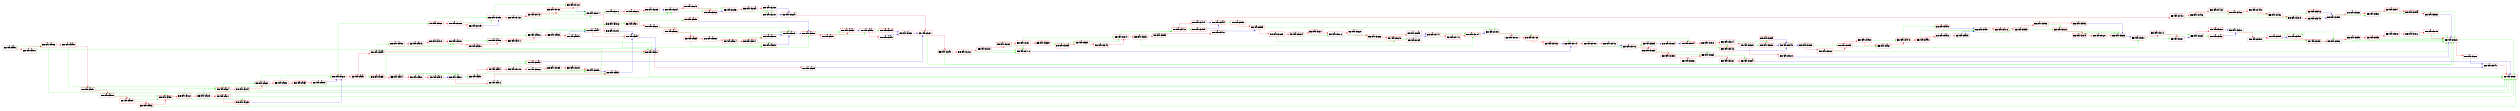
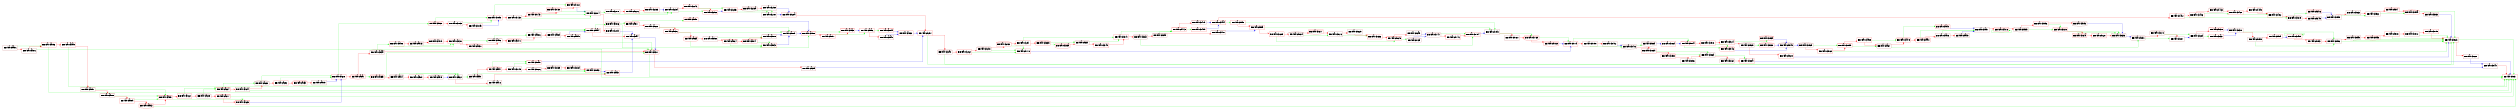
  digraph {
    rankdir=LR
    splines=ortho
    node [color=red shape=box]
    edge [arrowhead=diamond color=red]
    BB75a7caa9c [color=brown]
    BB75a7cab96
    BB75a7cab8c [color=brown]
    BB75a7cbe31
    BB75a7caba9
    BB75a7cabd1 [color=brown shape=cylinder]
    BB75a7cabfe [shape=cylinder]
    BB75a7cabe8 [color=brown shape=cylinder]
    BB75a7cac23 [shape=cylinder]
    BB75a7cac02
    BB75a7cabed
    BB75a7cac28
    BB75a7cacc4 [shape=cylinder]
    BB75a7cac0e [color=brown shape=cylinder]
    BB75a7cabf2 [shape=cylinder]
    BB75a7cb0c0 [shape=cylinder]
    BB75a7caca1 [shape=cylinder]
    BB75a7cace2 [color=brown shape=cylinder]
    BB75a7cacd4 [color=brown]
    BB75a7cac17 [shape=cylinder]
    BB75a7cacec
    BB75a7cb0de
    BB75a7cb0c9 [color=brown]
    BB75a7caef9 [shape=cylinder]
    BB75a7cacaa [color=brown shape=cylinder]
    BB75a7cb160 [shape=cylinder]
    BB75a7cb133 [color=brown]
    BB75a7cb0d5
    BB75a7cacb1 [shape=cylinder]
    BB75a7caf04 [color=brown shape=cylinder]
    BB75a7cad0e
    BB75a7cacbf [color=brown]
    BB75a7caf22 [color=brown]
    BB75a7caf0d
    BB75a7cad20
    BB75a7cad13 [color=brown shape=cylinder]
    BB75a7cad5c [color=brown shape=cylinder]
    BB75a7cad30 [shape=cylinder]
    BB75a7cad1b
    n40 [color=brown label=BB75a7cbe4b]
    BB75a7cacfb [shape=cylinder]
    BB75a7cad09 [color=brown]
    BB75a7cad86 [color=brown]
    BB75a7cad70 [shape=cylinder]
    BB75a7cada4
    BB75a7cad8f [color=brown]
    BB75a7cae06 [color=brown shape=cylinder]
    BB75a7cadf4 [color=brown]
    BB75a7cad9b [color=brown shape=cylinder]
    BB75a7cae90 [shape=cylinder]
    BB75a7cae11 [shape=cylinder]
    BB75a7caea3 [shape=cylinder]
    BB75a7cae97 [shape=cylinder]
    BB75a7caed8 [shape=cylinder]
    BB75a7cae22 [color=brown]
    BB75a7caea6
    BB75a7cae8b [color=brown shape=cylinder]
    BB75a7cae36 [shape=cylinder]
    BB75a7cae3f [shape=cylinder]
    BB75a7caed3
    BB75a7cae58 [color=brown]
    BB75a7cae88 [color=brown shape=cylinder]
    BB75a7cae64 [shape=cylinder]
    BB75a7cae74 [shape=cylinder]
    BB75a7caedd [shape=cylinder]
    BB75a7caeab [color=brown]
    BB75a7caee2
    BB75a7cb297
    BB75a7cbe23
    BB75a7cb2a0 [color=brown shape=cylinder]
    BB75a7cbe28 [color=brown]
    BB75a7cb2c2
    BB75a7cafd0 [color=brown shape=cylinder]
    BB75a7caf72 [color=brown]
    BB75a7caf19 [color=brown shape=cylinder]
    BB75a7cafcb
    BB75a7cafd7 [shape=cylinder]
    BB75a7cb0a9 [shape=cylinder]
    BB75a7cb015 [color=brown]
    BB75a7cb026 [color=brown shape=cylinder]
    BB75a7cb053
    BB75a7cb039 [color=brown shape=cylinder]
    BB75a7cb03f [color=brown shape=cylinder]
    BB75a7cb204 [color=brown]
    BB75a7cb143 [shape=cylinder]
    BB75a7cb210 [color=brown]
    BB75a7cb20b [color=brown]
    BB75a7cb150 [shape=cylinder]
    BB75a7cb23f [color=brown]
    BB75a7cb22c
    BB75a7cb252 [shape=cylinder]
    BB75a7cb246
    BB75a7cb233
    BB75a7cb255
    BB75a7cb280 [color=brown]
    BB75a7cb25a [color=brown shape=cylinder]
    BB75a7cb28a
    BB75a7cb25e [color=brown]
    BB75a7cb778
    BB75a7cb2d8 [color=brown shape=cylinder]
    BB75a7cb77f
    BB75a7cb2e2 [shape=cylinder]
    BB75a7cb8d4 [shape=cylinder]
    BB75a7cb790 [color=brown]
    BB75a7cb2f1
    BB75a7cb37b
    BB75a7cb335 [shape=cylinder]
    BB75a7cb413 [shape=cylinder]
    BB75a7cb3f2 [color=brown shape=cylinder]
    BB75a7cb33f [color=brown shape=cylinder]
    BB75a7cb33a [shape=cylinder]
    BB75a7cb49d
    BB75a7cb41b [color=brown shape=cylinder]
    BB75a7cb754
    BB75a7cb3fd [color=brown shape=cylinder]
    BB75a7cb34b
    BB75a7cb4a4
    BB75a7cb75b [color=brown]
    BB75a7cb407 [color=brown shape=cylinder]
    BB75a7cb769 [shape=cylinder]
    BB75a7cb760 [color=brown]
    BB75a7cb5fb
    BB75a7cb609
    BB75a7cb675 [shape=cylinder]
    BB75a7cb60d [color=brown shape=cylinder]
    BB75a7cb5f0
    BB75a7cb4b2
    BB75a7cb519 [color=brown shape=cylinder]
    BB75a7cb4b6
    BB75a7cb5b6 [shape=cylinder]
    BB75a7cb549 [color=brown shape=cylinder]
    BB75a7cb4c8
    BB75a7cb4c3 [color=brown shape=cylinder]
    BB75a7cb5be [color=brown]
    BB75a7cb4e2
    BB75a7cb4d5
    BB75a7cb5cc [color=brown]
    BB75a7cb5c3 [color=brown]
    BB75a7cb5da [shape=cylinder]
    BB75a7cb5d1 [shape=cylinder]
    BB75a7cb5e3 [color=brown shape=cylinder]
    BB75a7cb76e [shape=cylinder]
    BB75a7cb73f [color=brown shape=cylinder]
    BB75a7cb6a9 [color=brown]
    BB75a7cb61c [color=brown]
    BB75a7cb617 [shape=cylinder]
    BB75a7cb747 [color=brown shape=cylinder]
    BB75a7cb636
    BB75a7cb629 [color=brown]
    BB75a7cb74c
    BB75a7cb946 [shape=cylinder]
    BB75a7cb918
    BB75a7cb7bc [color=brown shape=cylinder]
    BB75a7cb7b2 [color=brown]
    BB75a7cb949 [color=brown shape=cylinder]
    BB75a7cb924
    BB75a7cb88f [color=brown shape=cylinder]
    BB75a7cb83d
    BB75a7cb8cd
    BB75a7cb86f [color=brown]
    BB75a7cb850 [shape=cylinder]
    BB75a7cb88a
    BB75a7cb882 [color=brown shape=cylinder]
    BB75a7cb856 [color=brown]
    BB75a7cb9c5 [color=brown shape=cylinder]
    BB75a7cb93f [shape=cylinder]
    BB75a7cb929 [color=brown shape=cylinder]
    BB75a7cb938 [shape=cylinder]
    BB75a7cb92e
    BB75a7cb9db [shape=cylinder]
    BB75a7cb9ce
    BB75a7cba67 [color=brown shape=cylinder]
    BB75a7cba5e
    BB75a7cba7e [shape=cylinder]
    BB75a7cbc3c [color=brown shape=cylinder]
    BB75a7cbad0 [shape=cylinder]
    BB75a7cbaa0 [shape=cylinder]
    BB75a7cbc87 [color=brown]
    BB75a7cbc78 [color=brown shape=cylinder]
    BB75a7cbad7 [color=brown]
    BB75a7cbab3 [color=brown]
    BB75a7cbc8f [color=brown]
    BB75a7cbb18 [shape=cylinder]
    BB75a7cbab9 [color=brown shape=cylinder]
    BB75a7cbb5b [color=brown shape=cylinder]
    BB75a7cbc0e [shape=cylinder]
    BB75a7cbbd6
    BB75a7cbc35 [color=brown shape=cylinder]
    BB75a7cbc1a [shape=cylinder]
    BB75a7cbbdc [color=brown shape=cylinder]
    BB75a7cbc20
    BB75a7cbca2
    BB75a7cbc98 [shape=cylinder]
    BB75a7cbcb0 [color=brown]
    BB75a7cbdec [color=brown]
    BB75a7cbd89 [color=brown]
    BB75a7cbdf9 [color=brown shape=cylinder]
    BB75a7cbd8f
    BB75a7cbdfe [shape=cylinder]
    BB75a7cbd95
    BB75a7cbdcb [shape=cylinder]
    BB75a7cbe08
    BB75a7cbe12 [color=brown]
    n204 [label=BB73a7cbe19]
    BB75a7caa9c -> BB75a7cab96 [arrowhead=vee color=green]
    BB75a7caa9c -> BB75a7cab8c
    BB75a7cab96 -> BB75a7cbe31 [arrowhead=dot color=green]
    BB75a7cab96 -> BB75a7caba9 [arrowhead=vee]
    BB75a7cab8c -> BB75a7cab96 [arrowhead=dot]
    BB75a7cab8c -> BB75a7cbe31 [color=green]
    BB75a7caba9 -> BB75a7cbe31 [arrowhead=dot color=green]
    BB75a7caba9 -> BB75a7cabd1
    BB75a7cabd1 -> BB75a7cabfe [arrowhead=dot color=green]
    BB75a7cabd1 -> BB75a7cabe8 [arrowhead=vee]
    BB75a7cabfe -> BB75a7cac23 [arrowhead=vee color=green]
    BB75a7cabfe -> BB75a7cac02
    BB75a7cabe8 -> BB75a7cabfe [color=green]
    BB75a7cabe8 -> BB75a7cabed
    BB75a7cac23 -> BB75a7cac28 [arrowhead=vee color=blue]
    BB75a7cac02 -> BB75a7cacc4 [arrowhead=vee color=green]
    BB75a7cac02 -> BB75a7cac0e [arrowhead=vee]
    BB75a7cabed -> BB75a7cabfe [color=green]
    BB75a7cabed -> BB75a7cabf2
    BB75a7cac28 -> BB75a7cb0c0 [arrowhead=dot color=green]
    BB75a7cac28 -> BB75a7caca1 [arrowhead=vee]
    BB75a7cacc4 -> BB75a7cace2 [arrowhead=dot color=green]
    BB75a7cacc4 -> BB75a7cacd4 [arrowhead=vee]
    BB75a7cac0e -> BB75a7cacc4 [arrowhead=vee color=green]
    BB75a7cac0e -> BB75a7cac17
    BB75a7cabf2 -> BB75a7cbe31 [arrowhead=dot color=green]
    BB75a7cabf2 -> BB75a7cabfe
    BB75a7cb0c0 -> BB75a7cb0de [color=green]
    BB75a7cb0c0 -> BB75a7cb0c9
    BB75a7caca1 -> BB75a7caef9 [color=green]
    BB75a7caca1 -> BB75a7cacaa
    BB75a7cace2 -> BB75a7cac28 [arrowhead=dot color=green]
    BB75a7cace2 -> BB75a7cacec [arrowhead=vee]
    BB75a7cacd4 -> BB75a7cbe31 [color=green]
    BB75a7cacd4 -> BB75a7cace2 [arrowhead=vee]
    BB75a7cac17 -> BB75a7cbe31 [color=green]
    BB75a7cac17 -> BB75a7cac23 [arrowhead=vee]
    BB75a7cacec -> BB75a7cac28 [arrowhead=dot color=green]
    BB75a7cacec -> BB75a7cacfb [arrowhead=vee]
    BB75a7cb0de -> BB75a7cb160 [arrowhead=dot color=green]
    BB75a7cb0de -> BB75a7cb133
    BB75a7cb0c9 -> BB75a7cb0de [color=green]
    BB75a7cb0c9 -> BB75a7cb0d5 [arrowhead=vee]
    BB75a7caef9 -> BB75a7cacb1 [arrowhead=dot color=green]
    BB75a7caef9 -> BB75a7caf04 [arrowhead=vee]
    BB75a7cacaa -> BB75a7cacb1 [arrowhead=dot]
    BB75a7cacaa -> BB75a7cad0e [color=green]
    BB75a7cb160 -> BB75a7cb204 [color=blue]
    BB75a7cb133 -> BB75a7cb204 [color=green]
    BB75a7cb133 -> BB75a7cb143
    BB75a7cb0d5 -> BB75a7cb0de [color=blue]
    BB75a7cacb1 -> BB75a7cbe31 [arrowhead=dot color=green]
    BB75a7cacb1 -> BB75a7cacbf [arrowhead=dot]
    BB75a7caf04 -> BB75a7caf22 [arrowhead=vee color=green]
    BB75a7caf04 -> BB75a7caf0d [arrowhead=dot]
    BB75a7cad0e -> BB75a7cad20 [color=green]
    BB75a7cad0e -> BB75a7cad13 [arrowhead=dot]
    BB75a7cacbf -> n40 [arrowhead=dot color=blue]
    BB75a7caf22 -> BB75a7cafd0 [arrowhead=dot color=green]
    BB75a7caf22 -> BB75a7caf72 [arrowhead=vee]
    BB75a7caf0d -> BB75a7caf22 [arrowhead=vee color=green]
    BB75a7caf0d -> BB75a7caf19
    BB75a7cad20 -> BB75a7cad5c [arrowhead=dot color=green]
    BB75a7cad20 -> BB75a7cad30 [arrowhead=vee]
    BB75a7cad13 -> BB75a7cad20 [arrowhead=vee color=green]
    BB75a7cad13 -> BB75a7cad1b
    BB75a7cad5c -> BB75a7cad86 [arrowhead=dot color=green]
    BB75a7cad5c -> BB75a7cad70
    BB75a7cad30 -> BB75a7cacb1 [arrowhead=dot color=green]
    BB75a7cad30 -> BB75a7cad5c
    BB75a7cad1b -> BB75a7cad20
    n40 -> BB75a7cbe31
    BB75a7cacfb -> BB75a7cbe31 [color=green]
    BB75a7cacfb -> BB75a7cad09 [arrowhead=vee]
    BB75a7cad09 -> BB75a7cac28 [color=blue]
    BB75a7cad86 -> BB75a7cada4 [color=green]
    BB75a7cad86 -> BB75a7cad8f
    BB75a7cad70 -> BB75a7cacb1 [arrowhead=vee color=green]
    BB75a7cad70 -> BB75a7cad86 [arrowhead=dot]
    BB75a7cada4 -> BB75a7cae06 [arrowhead=dot color=green]
    BB75a7cada4 -> BB75a7cadf4
    BB75a7cad8f -> BB75a7cada4 [color=green]
    BB75a7cad8f -> BB75a7cad9b
    BB75a7cae06 -> BB75a7cae90 [arrowhead=vee color=green]
    BB75a7cae06 -> BB75a7cae11 [arrowhead=dot color=green]
    BB75a7cadf4 -> BB75a7cacb1 [arrowhead=vee color=blue]
    BB75a7cad9b -> BB75a7cada4 [arrowhead=vee color=blue]
    BB75a7cae90 -> BB75a7caea3 [color=green]
    BB75a7cae90 -> BB75a7cae97 [arrowhead=dot]
    BB75a7cae11 -> BB75a7caed8 [arrowhead=dot color=green]
    BB75a7cae11 -> BB75a7cae22
    BB75a7caea3 -> BB75a7caea6 [arrowhead=vee color=blue]
    BB75a7cae97 -> BB75a7caea3 [arrowhead=dot]
    BB75a7cae97 -> BB75a7caea6 [arrowhead=dot color=green]
    BB75a7caed8 -> BB75a7cae90 [arrowhead=vee color=blue]
    BB75a7cae22 -> BB75a7cae8b [arrowhead=dot color=green]
    BB75a7cae22 -> BB75a7cae36 [arrowhead=vee]
    BB75a7caea6 -> BB75a7caedd [arrowhead=vee color=green]
    BB75a7caea6 -> BB75a7caeab [arrowhead=vee]
    BB75a7cae8b -> BB75a7cae90 [color=blue]
    BB75a7cae36 -> BB75a7cae8b [arrowhead=dot color=green]
    BB75a7cae36 -> BB75a7cae3f [arrowhead=vee]
    BB75a7cae3f -> BB75a7caed3 [arrowhead=vee color=green]
    BB75a7cae3f -> BB75a7cae58 [arrowhead=vee]
    BB75a7caed3 -> BB75a7cae8b [color=blue]
    BB75a7cae58 -> BB75a7cae88 [color=green]
    BB75a7cae58 -> BB75a7cae64 [arrowhead=vee]
    BB75a7cae88 -> BB75a7cae8b [arrowhead=dot color=blue]
    BB75a7cae64 -> BB75a7caed3 [arrowhead=vee color=green]
    BB75a7cae64 -> BB75a7cae74
    BB75a7cae74 -> BB75a7caed3 [arrowhead=vee color=green]
    BB75a7cae74 -> BB75a7cae88 [arrowhead=dot]
    BB75a7caedd -> BB75a7caee2 [arrowhead=vee color=blue]
    BB75a7caeab -> BB75a7caee2 [color=blue]
    BB75a7caee2 -> BB75a7cb297 [arrowhead=vee color=blue]
    BB75a7cb297 -> BB75a7cbe23 [arrowhead=dot color=green]
    BB75a7cb297 -> BB75a7cb2a0
    BB75a7cbe23 -> BB75a7cbe31 [arrowhead=vee color=green]
    BB75a7cbe23 -> BB75a7cbe28
    BB75a7cb2a0 -> BB75a7cbe23 [arrowhead=vee color=green]
    BB75a7cb2a0 -> BB75a7cb2c2 [arrowhead=vee]
    BB75a7cbe28 -> n40 [color=blue]
    BB75a7cb2c2 -> BB75a7cb778 [arrowhead=dot color=green]
    BB75a7cb2c2 -> BB75a7cb2d8 [arrowhead=vee]
    BB75a7cafd0 -> BB75a7cafcb [arrowhead=dot color=green]
    BB75a7cafd0 -> BB75a7cafd7 [arrowhead=dot]
    BB75a7caf72 -> BB75a7cafcb [arrowhead=vee]
    BB75a7caf19 -> BB75a7caf22 [arrowhead=dot color=blue]
    BB75a7cafcb -> BB75a7cadf4 [arrowhead=vee color=blue]
    BB75a7cafd7 -> BB75a7cb0a9 [color=green]
    BB75a7cafd7 -> BB75a7cb015
    BB75a7cb0a9 -> BB75a7cb297 [color=blue]
    BB75a7cb015 -> BB75a7cb0a9 [arrowhead=vee color=green]
    BB75a7cb015 -> BB75a7cb026 [arrowhead=dot]
    BB75a7cb026 -> BB75a7cb053 [arrowhead=vee color=green]
    BB75a7cb026 -> BB75a7cb039 [arrowhead=vee]
    BB75a7cb053 -> BB75a7cafcb [color=blue]
    BB75a7cb039 -> BB75a7cb053 [arrowhead=vee color=green]
    BB75a7cb039 -> BB75a7cb03f
    BB75a7cb03f -> BB75a7cb053
    BB75a7cb204 -> BB75a7cb210 [arrowhead=vee color=green]
    BB75a7cb204 -> BB75a7cb20b [arrowhead=vee]
    BB75a7cb143 -> BB75a7cb204 [color=green]
    BB75a7cb143 -> BB75a7cb150
    BB75a7cb210 -> BB75a7cb23f [arrowhead=dot color=green]
    BB75a7cb210 -> BB75a7cb22c
    BB75a7cb20b -> BB75a7cadf4 [arrowhead=dot color=blue]
    BB75a7cb150 -> BB75a7cb160 [arrowhead=vee]
    BB75a7cb150 -> BB75a7cb204 [arrowhead=dot color=green]
    BB75a7cb23f -> BB75a7cb252 [arrowhead=vee color=green]
    BB75a7cb23f -> BB75a7cb246 [arrowhead=dot]
    BB75a7cb22c -> BB75a7cb23f [color=green]
    BB75a7cb22c -> BB75a7cb233 [arrowhead=dot]
    BB75a7cb252 -> BB75a7cb255 [arrowhead=vee color=blue]
    BB75a7cb246 -> BB75a7cb252 [arrowhead=vee]
    BB75a7cb246 -> BB75a7cb255 [arrowhead=dot color=green]
    BB75a7cb233 -> BB75a7cb23f [arrowhead=dot color=blue]
    BB75a7cb255 -> BB75a7cb280 [arrowhead=vee color=green]
    BB75a7cb255 -> BB75a7cb25a
    BB75a7cb280 -> BB75a7cb28a [color=blue]
    BB75a7cb25a -> BB75a7cb280 [arrowhead=vee color=green]
    BB75a7cb25a -> BB75a7cb25e
    BB75a7cb28a -> BB75a7cb297
    BB75a7cb25e -> BB75a7cb28a [arrowhead=vee color=blue]
    BB75a7cb778 -> BB75a7cb77f [arrowhead=vee color=blue]
    BB75a7cb2d8 -> BB75a7cb778 [color=green]
    BB75a7cb2d8 -> BB75a7cb2e2 [arrowhead=vee]
    BB75a7cb77f -> BB75a7cb8d4 [color=green]
    BB75a7cb77f -> BB75a7cb790
    BB75a7cb2e2 -> BB75a7cb778 [color=green]
    BB75a7cb2e2 -> BB75a7cb2f1 [arrowhead=vee]
    BB75a7cb8d4 -> BB75a7cb946 [arrowhead=vee color=green]
    BB75a7cb8d4 -> BB75a7cb918 [arrowhead=dot]
    BB75a7cb790 -> BB75a7cb7bc [color=green]
    BB75a7cb790 -> BB75a7cb7b2
    BB75a7cb2f1 -> BB75a7cb37b [arrowhead=vee color=green]
    BB75a7cb2f1 -> BB75a7cb335 [arrowhead=dot]
    BB75a7cb37b -> BB75a7cb413 [arrowhead=dot color=green]
    BB75a7cb37b -> BB75a7cb3f2
    BB75a7cb335 -> BB75a7cb33f [color=green]
    BB75a7cb335 -> BB75a7cb33a [arrowhead=vee color=green]
    BB75a7cb413 -> BB75a7cb49d [arrowhead=vee color=green]
    BB75a7cb413 -> BB75a7cb41b [arrowhead=vee]
    BB75a7cb3f2 -> BB75a7cb754 [color=green]
    BB75a7cb3f2 -> BB75a7cb3fd [arrowhead=dot]
    BB75a7cb33f -> BB75a7cb37b [color=green]
    BB75a7cb33f -> BB75a7cb34b
    BB75a7cb33a -> BB75a7cb33f [arrowhead=vee]
    BB75a7cb49d -> BB75a7cb4a4 [arrowhead=vee color=blue]
    BB75a7cb41b -> BB75a7cb4a4 [color=blue]
    BB75a7cb754 -> BB75a7cb75b [color=blue]
    BB75a7cb3fd -> BB75a7cb413 [color=green]
    BB75a7cb3fd -> BB75a7cb407 [arrowhead=vee]
    BB75a7cb34b -> BB75a7cb37b [arrowhead=dot]
    BB75a7cb4a4 -> BB75a7cb5f0 [arrowhead=vee color=green]
    BB75a7cb4a4 -> BB75a7cb4b2 [arrowhead=dot]
    BB75a7cb75b -> BB75a7cb769 [arrowhead=dot color=green]
    BB75a7cb75b -> BB75a7cb760 [arrowhead=dot]
    BB75a7cb407 -> BB75a7cb5fb [color=blue]
    BB75a7cb769 -> BB75a7cb77f [arrowhead=dot color=green]
    BB75a7cb769 -> BB75a7cb76e
    BB75a7cb760 -> BB75a7cb769
    BB75a7cb5fb -> BB75a7cb75b [arrowhead=dot color=green]
    BB75a7cb5fb -> BB75a7cb609 [arrowhead=vee]
    BB75a7cb609 -> BB75a7cb675 [arrowhead=vee color=green]
    BB75a7cb609 -> BB75a7cb60d [arrowhead=vee]
    BB75a7cb675 -> BB75a7cb73f [arrowhead=vee color=green]
    BB75a7cb675 -> BB75a7cb6a9 [arrowhead=dot]
    BB75a7cb60d -> BB75a7cb61c [arrowhead=dot color=green]
    BB75a7cb60d -> BB75a7cb617 [arrowhead=dot]
    BB75a7cb5f0 -> BB75a7cb75b [arrowhead=vee color=green]
    BB75a7cb5f0 -> BB75a7cb5fb [arrowhead=dot]
    BB75a7cb4b2 -> BB75a7cb519 [arrowhead=vee color=green]
    BB75a7cb4b2 -> BB75a7cb4b6 [arrowhead=vee]
    BB75a7cb519 -> BB75a7cb5b6 [arrowhead=vee color=green]
    BB75a7cb519 -> BB75a7cb549
    BB75a7cb4b6 -> BB75a7cb4c8 [arrowhead=vee color=green]
    BB75a7cb4b6 -> BB75a7cb4c3 [arrowhead=vee]
    BB75a7cb5b6 -> BB75a7cb5be [arrowhead=vee color=blue]
    BB75a7cb549 -> BB75a7cb5be [arrowhead=dot color=blue]
    BB75a7cb4c8 -> BB75a7cb4e2 [color=green]
    BB75a7cb4c8 -> BB75a7cb4d5 [arrowhead=vee]
    BB75a7cb4c3 -> BB75a7cb4c8 [arrowhead=vee]
    BB75a7cb5be -> BB75a7cb5cc [color=green]
    BB75a7cb5be -> BB75a7cb5c3 [arrowhead=vee]
    BB75a7cb4e2 -> BB75a7cb519 [arrowhead=vee]
    BB75a7cb4d5 -> BB75a7cb4e2
    BB75a7cb5cc -> BB75a7cb5da [arrowhead=dot color=green]
    BB75a7cb5cc -> BB75a7cb5d1 [arrowhead=dot]
    BB75a7cb5c3 -> BB75a7cb5cc
    BB75a7cb5da -> BB75a7cbe23 [arrowhead=dot color=green]
    BB75a7cb5da -> BB75a7cb5e3
    BB75a7cb5d1 -> BB75a7cb5da
    BB75a7cb5e3 -> BB75a7cbe23 [arrowhead=vee color=blue]
    BB75a7cb76e -> BB75a7cb77f [arrowhead=dot color=blue]
    BB75a7cb73f -> BB75a7cb747 [arrowhead=vee color=blue]
    BB75a7cb6a9 -> BB75a7cb747 [arrowhead=dot color=blue]
    BB75a7cb61c -> BB75a7cb636 [arrowhead=vee color=green]
    BB75a7cb61c -> BB75a7cb629
    BB75a7cb617 -> BB75a7cb61c [arrowhead=dot]
    BB75a7cb747 -> BB75a7cb754 [arrowhead=dot color=green]
    BB75a7cb747 -> BB75a7cb74c [arrowhead=dot]
    BB75a7cb636 -> BB75a7cb675 [arrowhead=dot]
    BB75a7cb629 -> BB75a7cb636 [arrowhead=vee]
    BB75a7cb74c -> BB75a7cb754 [arrowhead=vee]
    BB75a7cb946 -> BB75a7cb949 [arrowhead=vee color=blue]
    BB75a7cb918 -> BB75a7cb946 [color=green]
    BB75a7cb918 -> BB75a7cb924 [arrowhead=dot]
    BB75a7cb7bc -> BB75a7cb88f [arrowhead=dot color=green]
    BB75a7cb7bc -> BB75a7cb83d
    BB75a7cb7b2 -> BB75a7cb7bc [color=blue]
    BB75a7cb949 -> BB75a7cb9c5 [color=blue]
    BB75a7cb924 -> BB75a7cb93f [arrowhead=dot color=green]
    BB75a7cb924 -> BB75a7cb929 [arrowhead=vee]
    BB75a7cb88f -> BB75a7cb8cd [arrowhead=dot color=blue]
    BB75a7cb83d -> BB75a7cb86f [arrowhead=dot color=green]
    BB75a7cb83d -> BB75a7cb850 [arrowhead=vee]
    BB75a7cb8cd -> BB75a7cb8d4 [color=blue]
    BB75a7cb86f -> BB75a7cb88a [color=green]
    BB75a7cb86f -> BB75a7cb882 [arrowhead=vee]
    BB75a7cb850 -> BB75a7cb86f [arrowhead=vee color=green]
    BB75a7cb850 -> BB75a7cb856 [arrowhead=vee]
    BB75a7cb88a -> BB75a7cbe31 [arrowhead=dot color=blue]
    BB75a7cb882 -> BB75a7cb88a [arrowhead=dot]
    BB75a7cb856 -> BB75a7cb86f
    BB75a7cb9c5 -> BB75a7cb9db [arrowhead=dot color=green]
    BB75a7cb9c5 -> BB75a7cb9ce
    BB75a7cb93f -> BB75a7cb949 [arrowhead=dot color=blue]
    BB75a7cb929 -> BB75a7cb938 [color=green]
    BB75a7cb929 -> BB75a7cb92e [arrowhead=vee]
    BB75a7cb938 -> BB75a7cb949 [arrowhead=dot color=blue]
    BB75a7cb92e -> BB75a7cbe23 [arrowhead=vee color=blue]
    BB75a7cb9db -> BB75a7cba67 [color=green]
    BB75a7cb9db -> BB75a7cba5e [arrowhead=dot]
    BB75a7cb9ce -> BB75a7cbe23 [color=green]
    BB75a7cb9ce -> BB75a7cb9db
    BB75a7cba67 -> BB75a7cba7e
    BB75a7cba67 -> BB75a7cbc3c [arrowhead=dot color=green]
    BB75a7cba5e -> BB75a7cba67
    BB75a7cba5e -> BB75a7cba7e [arrowhead=dot color=green]
    BB75a7cba7e -> BB75a7cbad0 [arrowhead=dot color=green]
    BB75a7cba7e -> BB75a7cbaa0
    BB75a7cbc3c -> BB75a7cbc87 [arrowhead=vee color=green]
    BB75a7cbc3c -> BB75a7cbc78 [arrowhead=dot]
    BB75a7cbad0 -> BB75a7cbad7 [arrowhead=vee color=blue]
    BB75a7cbaa0 -> BB75a7cbad7 [arrowhead=vee color=green]
    BB75a7cbaa0 -> BB75a7cbab3
    BB75a7cbc87 -> BB75a7cbc8f [color=blue]
    BB75a7cbc78 -> BB75a7cbc87
    BB75a7cbc78 -> BB75a7cbc8f [color=green]
    BB75a7cbad7 -> BB75a7cbb18
    BB75a7cbab3 -> BB75a7cbad7 [arrowhead=vee color=green]
    BB75a7cbab3 -> BB75a7cbab9
    BB75a7cbc8f -> BB75a7cbca2 [color=green]
    BB75a7cbc8f -> BB75a7cbc98 [arrowhead=dot]
    BB75a7cbb18 -> BB75a7cbb18 [arrowhead=dot color=green]
    BB75a7cbb18 -> BB75a7cbb5b
    BB75a7cbab9 -> BB75a7cbad7 [color=blue]
    BB75a7cbb5b -> BB75a7cbc0e [arrowhead=vee color=green]
    BB75a7cbb5b -> BB75a7cbbd6 [arrowhead=dot]
    BB75a7cbc0e -> BB75a7cbc35 [color=green]
    BB75a7cbc0e -> BB75a7cbc1a [arrowhead=dot]
    BB75a7cbbd6 -> BB75a7cbc0e [color=green]
    BB75a7cbbd6 -> BB75a7cbbdc [arrowhead=vee]
    BB75a7cbc35 -> BB75a7cbc3c [arrowhead=dot color=blue]
    BB75a7cbc1a -> BB75a7cbc35 [arrowhead=dot color=green]
    BB75a7cbc1a -> BB75a7cbc20 [arrowhead=dot]
    BB75a7cbbdc -> BB75a7cbc35 [arrowhead=vee color=blue]
    BB75a7cbc20 -> BB75a7cbc35 [arrowhead=vee]
    BB75a7cbca2 -> BB75a7cbcb0 [color=blue]
    BB75a7cbc98 -> BB75a7cbcb0 [arrowhead=vee color=blue]
    BB75a7cbcb0 -> BB75a7cbdec [color=green]
    BB75a7cbcb0 -> BB75a7cbd89 [arrowhead=dot]
    BB75a7cbdec -> BB75a7cbe23 [color=green]
    BB75a7cbdec -> BB75a7cbdf9
-   BB75a7cbd89 -> BB75a7cbdcb [arrowhead=dot color=green]
+   BB75a7cbd89 -> BB75a7cbdec [arrowhead=dot color=green]
    BB75a7cbd89 -> BB75a7cbd8f
    BB75a7cbdf9 -> BB75a7cbe23 [arrowhead=vee color=green]
    BB75a7cbdf9 -> BB75a7cbdfe
    BB75a7cbd8f -> BB75a7cbd95 [color=blue]
    BB75a7cbdfe -> BB75a7cbe23 [arrowhead=vee color=green]
    BB75a7cbdfe -> BB75a7cbe08
    BB75a7cbd95 -> BB75a7cbd95 [arrowhead=vee color=green]
    BB75a7cbd95 -> BB75a7cbdcb [arrowhead=vee]
    BB75a7cbdcb -> BB75a7cbdec
    BB75a7cbe08 -> BB75a7cbe23 [color=green]
    BB75a7cbe08 -> BB75a7cbe12
    BB75a7cbe12 -> BB75a7cbe23 [arrowhead=dot color=green]
    BB75a7cbe12 -> n204 [arrowhead=dot]
    n204 -> BB75a7cbe23
  }
